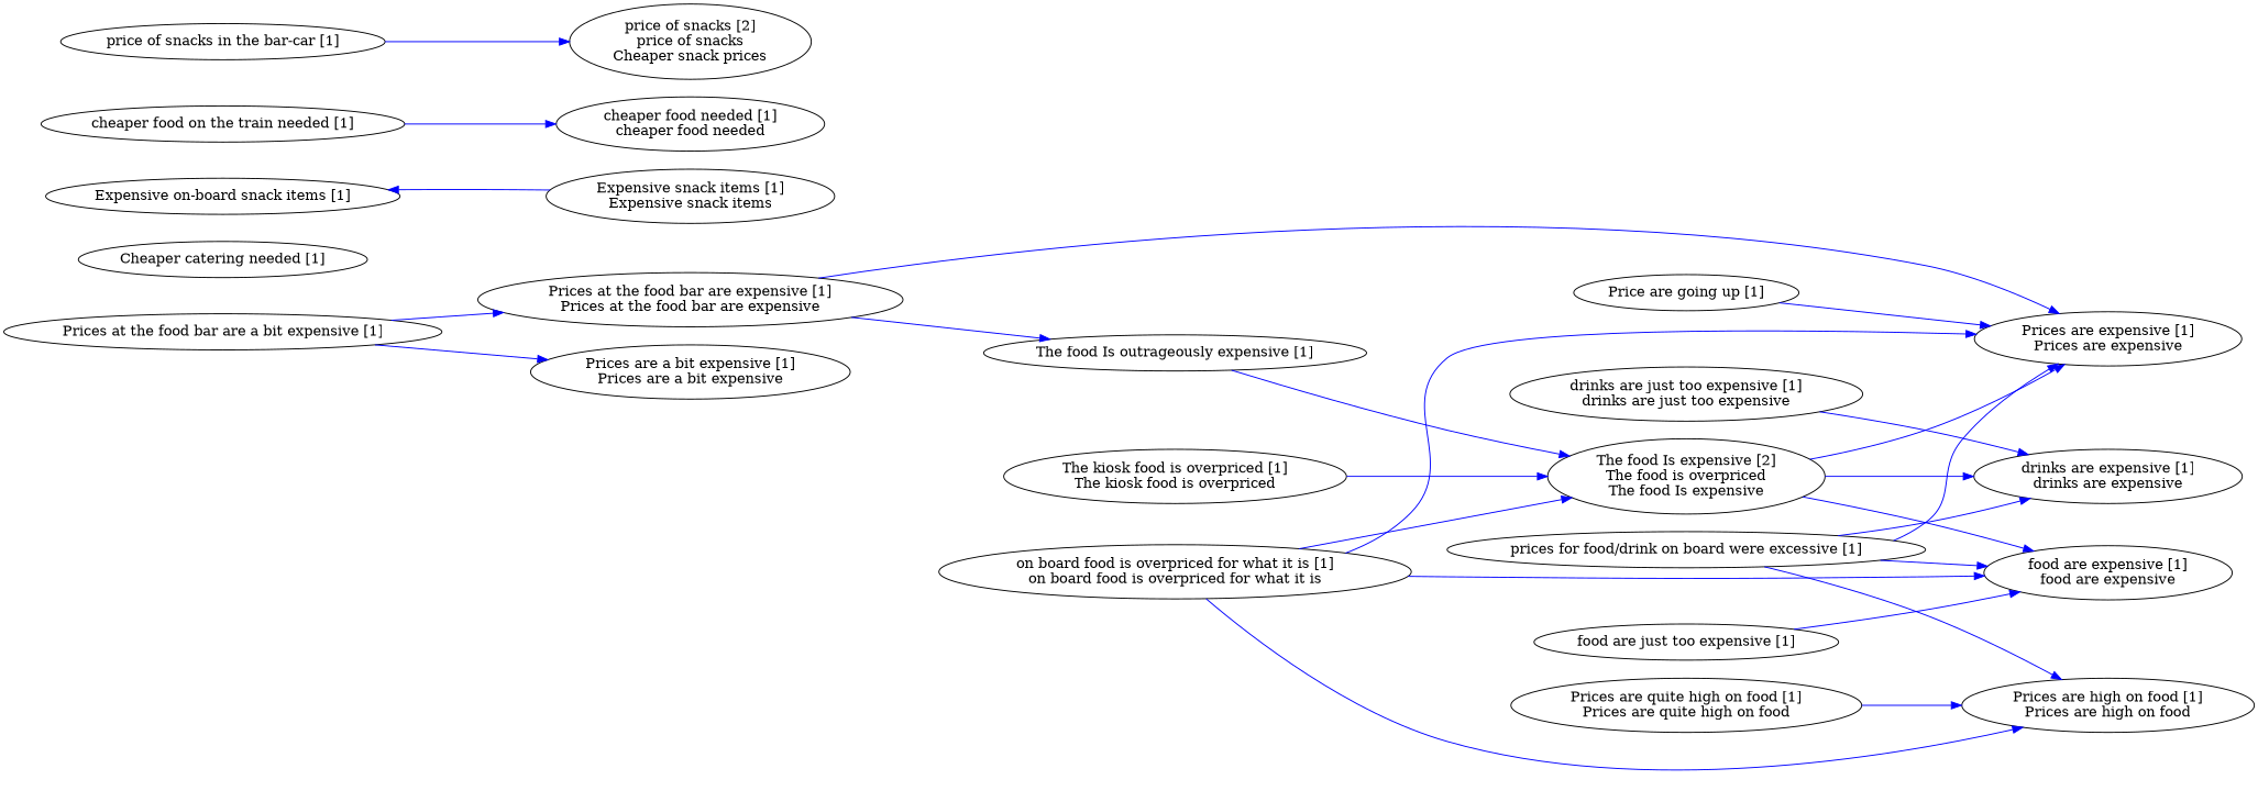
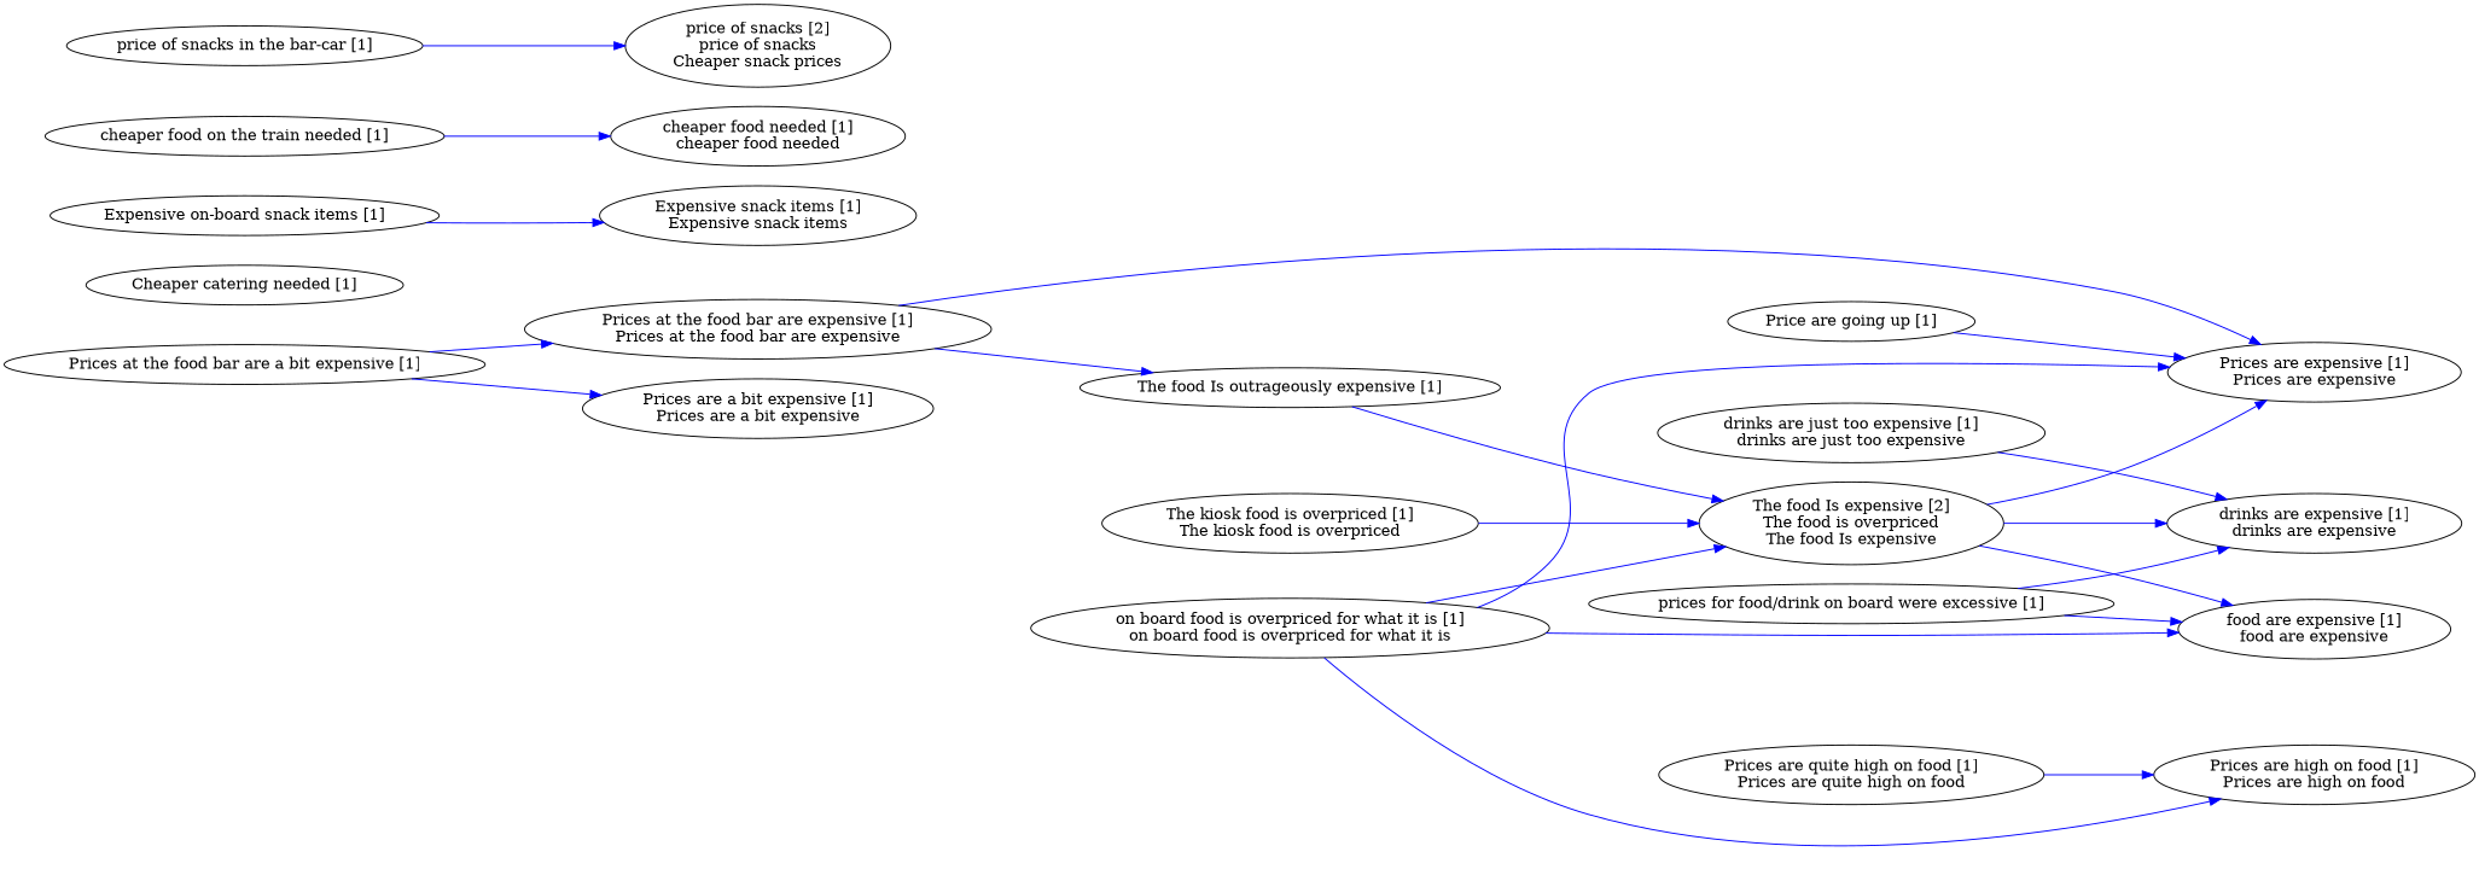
  digraph {
    rankdir=LR
    edge [color=blue]
    "The food Is expensive [2]\nThe food is overpriced\nThe food Is expensive"
    "Prices are expensive [1]\nPrices are expensive"
    "drinks are expensive [1]\ndrinks are expensive"
    "food are expensive [1]\nfood are expensive"
    "Cheaper catering needed [1]"
    "Expensive on-board snack items [1]"
    "Expensive snack items [1]\nExpensive snack items"
    "Price are going up [1]"
    "Prices are quite high on food [1]\nPrices are quite high on food"
    "Prices are high on food [1]\nPrices are high on food"
    "Prices at the food bar are a bit expensive [1]"
    "Prices at the food bar are expensive [1]\nPrices at the food bar are expensive"
    "Prices are a bit expensive [1]\nPrices are a bit expensive"
    "The food Is outrageously expensive [1]"
    "The kiosk food is overpriced [1]\nThe kiosk food is overpriced"
    "cheaper food on the train needed [1]"
    "cheaper food needed [1]\ncheaper food needed"
    "drinks are just too expensive [1]\ndrinks are just too expensive"
-   "food are just too expensive [1]"
    "on board food is overpriced for what it is [1]\non board food is overpriced for what it is"
    "price of snacks in the bar-car [1]"
    "price of snacks [2]\nprice of snacks\nCheaper snack prices"
    "prices for food/drink on board were excessive [1]"
    "The food Is expensive [2]\nThe food is overpriced\nThe food Is expensive" -> "Prices are expensive [1]\nPrices are expensive"
    "The food Is expensive [2]\nThe food is overpriced\nThe food Is expensive" -> "drinks are expensive [1]\ndrinks are expensive"
    "The food Is expensive [2]\nThe food is overpriced\nThe food Is expensive" -> "food are expensive [1]\nfood are expensive"
-   "Expensive snack items [1]\nExpensive snack items" -> "Expensive on-board snack items [1]"
+   "Expensive on-board snack items [1]" -> "Expensive snack items [1]\nExpensive snack items"
    "Price are going up [1]" -> "Prices are expensive [1]\nPrices are expensive"
    "Prices are quite high on food [1]\nPrices are quite high on food" -> "Prices are high on food [1]\nPrices are high on food"
    "Prices at the food bar are a bit expensive [1]" -> "Prices at the food bar are expensive [1]\nPrices at the food bar are expensive"
    "Prices at the food bar are a bit expensive [1]" -> "Prices are a bit expensive [1]\nPrices are a bit expensive"
    "Prices at the food bar are expensive [1]\nPrices at the food bar are expensive" -> "Prices are expensive [1]\nPrices are expensive"
    "Prices at the food bar are expensive [1]\nPrices at the food bar are expensive" -> "The food Is outrageously expensive [1]"
    "The food Is outrageously expensive [1]" -> "The food Is expensive [2]\nThe food is overpriced\nThe food Is expensive"
    "The kiosk food is overpriced [1]\nThe kiosk food is overpriced" -> "The food Is expensive [2]\nThe food is overpriced\nThe food Is expensive"
    "cheaper food on the train needed [1]" -> "cheaper food needed [1]\ncheaper food needed"
    "drinks are just too expensive [1]\ndrinks are just too expensive" -> "drinks are expensive [1]\ndrinks are expensive"
-   "food are just too expensive [1]" -> "food are expensive [1]\nfood are expensive"
    "on board food is overpriced for what it is [1]\non board food is overpriced for what it is" -> "The food Is expensive [2]\nThe food is overpriced\nThe food Is expensive"
    "on board food is overpriced for what it is [1]\non board food is overpriced for what it is" -> "Prices are expensive [1]\nPrices are expensive"
    "on board food is overpriced for what it is [1]\non board food is overpriced for what it is" -> "food are expensive [1]\nfood are expensive"
    "on board food is overpriced for what it is [1]\non board food is overpriced for what it is" -> "Prices are high on food [1]\nPrices are high on food"
    "price of snacks in the bar-car [1]" -> "price of snacks [2]\nprice of snacks\nCheaper snack prices"
-   "prices for food/drink on board were excessive [1]" -> "Prices are expensive [1]\nPrices are expensive"
    "prices for food/drink on board were excessive [1]" -> "drinks are expensive [1]\ndrinks are expensive"
    "prices for food/drink on board were excessive [1]" -> "food are expensive [1]\nfood are expensive"
-   "prices for food/drink on board were excessive [1]" -> "Prices are high on food [1]\nPrices are high on food"
  }
